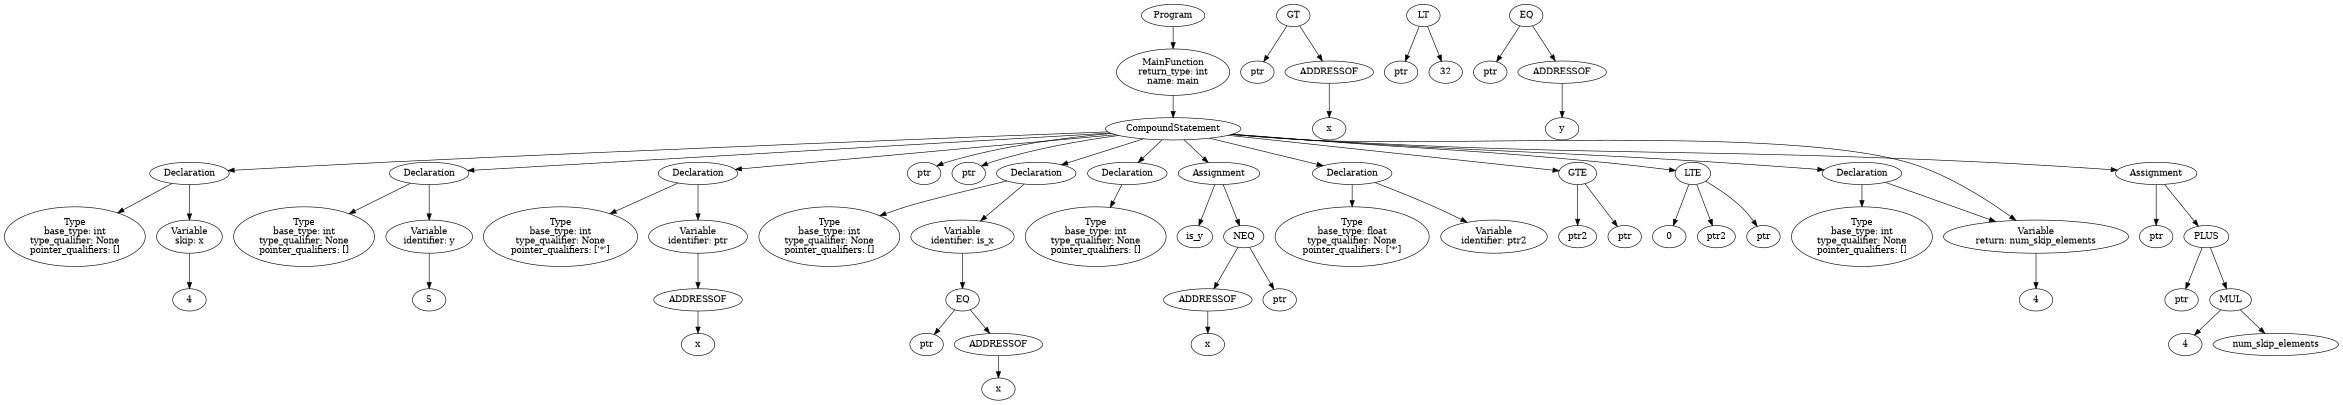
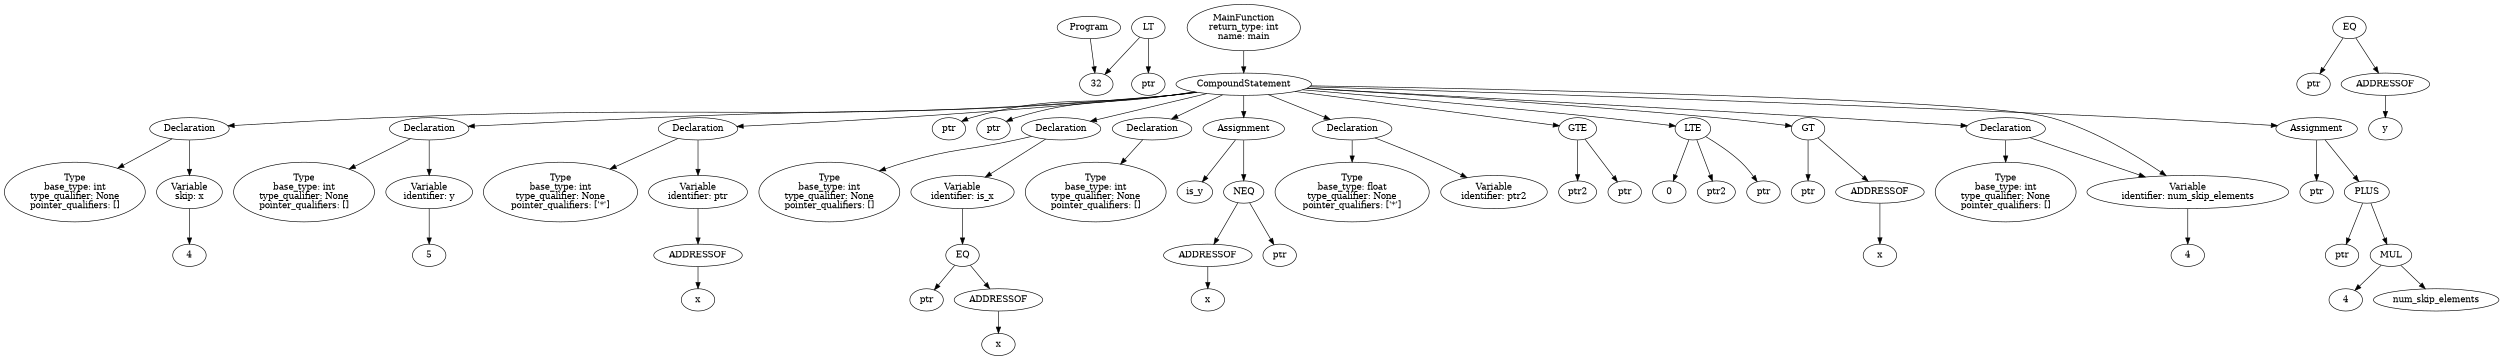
  digraph {
    n1 [label=Program]
    n2 [label="MainFunction\nreturn_type: int\nname: main"]
    n3 [label=CompoundStatement]
    n4 [label=Declaration]
    n5 [label=Declaration]
    n6 [label=Declaration]
    n7 [label=ptr]
    n8 [label=ptr]
    n9 [label=Declaration]
    n10 [label=Declaration]
    n11 [label=Assignment]
    n12 [label=Declaration]
    n13 [label=GTE]
    n14 [label=LTE]
    n15 [label=GT]
    n16 [label=Declaration]
    n17 [label=Assignment]
-   n18 [label="Variable\nreturn: num_skip_elements"]
+   n18 [label="Variable\nidentifier: num_skip_elements"]
    n19 [label="Type\nbase_type: int\ntype_qualifier: None\npointer_qualifiers: []"]
    n20 [label="Variable\nskip: x"]
    n21 [label="Type\nbase_type: int\ntype_qualifier: None\npointer_qualifiers: []"]
    n22 [label="Variable\nidentifier: y"]
    n23 [label="Type\nbase_type: int\ntype_qualifier: None\npointer_qualifiers: ['*']"]
    n24 [label="Variable\nidentifier: ptr"]
    n25 [label="Type\nbase_type: int\ntype_qualifier: None\npointer_qualifiers: []"]
    n26 [label="Variable\nidentifier: is_x"]
    n27 [label="Type\nbase_type: int\ntype_qualifier: None\npointer_qualifiers: []"]
    n28 [label=is_y]
    n29 [label=NEQ]
    n30 [label="Type\nbase_type: float\ntype_qualifier: None\npointer_qualifiers: ['*']"]
    n31 [label="Variable\nidentifier: ptr2"]
    n32 [label=ptr2]
    n33 [label=ptr]
    n34 [label=0]
    n35 [label=ptr2]
    n36 [label=ptr]
    n37 [label=ptr]
    n38 [label=ADDRESSOF]
    n39 [label=LT]
    n40 [label=ptr]
    n41 [label=32]
    n42 [label="Type\nbase_type: int\ntype_qualifier: None\npointer_qualifiers: []"]
    n43 [label=ptr]
    n44 [label=PLUS]
    n45 [label=4]
    n46 [label=5]
    n47 [label=ADDRESSOF]
    n48 [label=x]
    n49 [label=EQ]
    n50 [label=ptr]
    n51 [label=ADDRESSOF]
    n52 [label=x]
    n53 [label=EQ]
    n54 [label=ptr]
    n55 [label=ADDRESSOF]
    n56 [label=y]
    n57 [label=ADDRESSOF]
    n58 [label=ptr]
    n59 [label=x]
    n60 [label=x]
    n61 [label=4]
    n62 [label=ptr]
    n63 [label=MUL]
    n64 [label=4]
    n65 [label=num_skip_elements]
-   n1 -> n2
+   n1 -> n41
    n2 -> n3
    n3 -> n4
    n3 -> n5
    n3 -> n6
    n3 -> n7
    n3 -> n8
    n3 -> n9
    n3 -> n10
    n3 -> n11
    n3 -> n12
    n3 -> n13
    n3 -> n14
+   n3 -> n15
    n3 -> n16
    n3 -> n17
    n3 -> n18
    n4 -> n19
    n4 -> n20
    n5 -> n21
    n5 -> n22
    n6 -> n23
    n6 -> n24
    n9 -> n25
    n9 -> n26
    n10 -> n27
    n11 -> n28
    n11 -> n29
    n12 -> n30
    n12 -> n31
    n13 -> n32
    n13 -> n33
    n14 -> n34
    n14 -> n35
    n14 -> n36
    n15 -> n37
    n15 -> n38
    n16 -> n18
    n16 -> n42
    n17 -> n43
    n17 -> n44
    n18 -> n61
    n20 -> n45
    n22 -> n46
    n24 -> n47
    n26 -> n49
    n29 -> n57
    n29 -> n58
    n38 -> n60
    n39 -> n40
    n39 -> n41
    n44 -> n62
    n44 -> n63
    n47 -> n48
    n49 -> n50
    n49 -> n51
    n51 -> n52
    n53 -> n54
    n53 -> n55
    n55 -> n56
    n57 -> n59
    n63 -> n64
    n63 -> n65
  }
